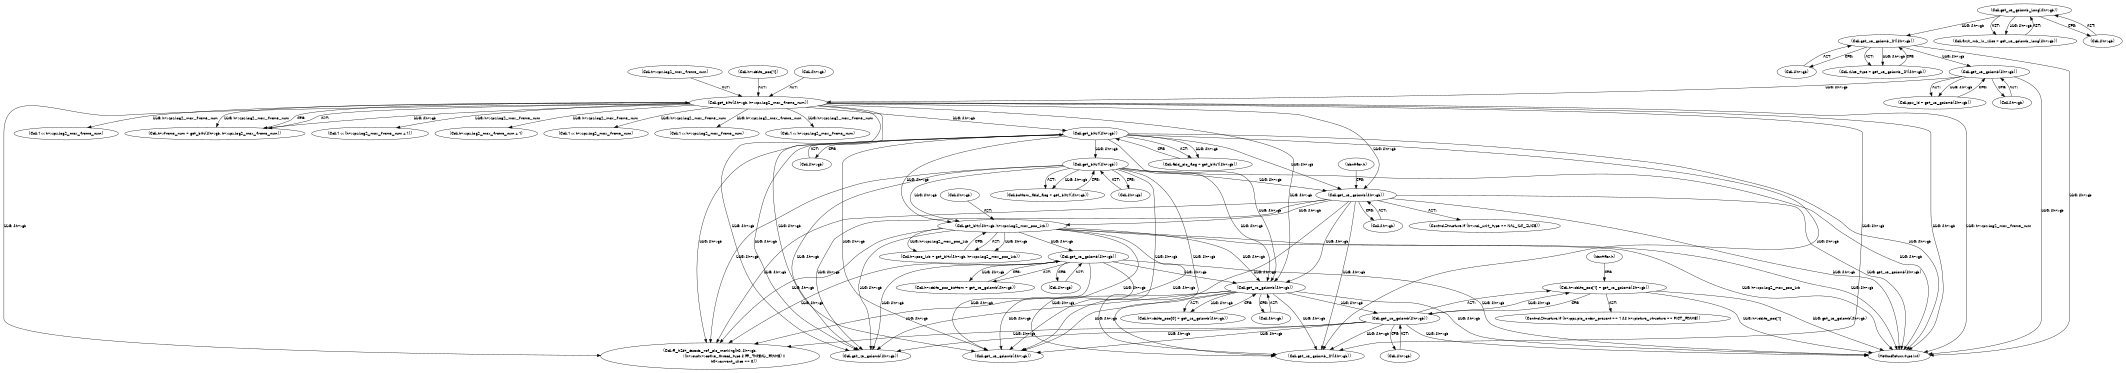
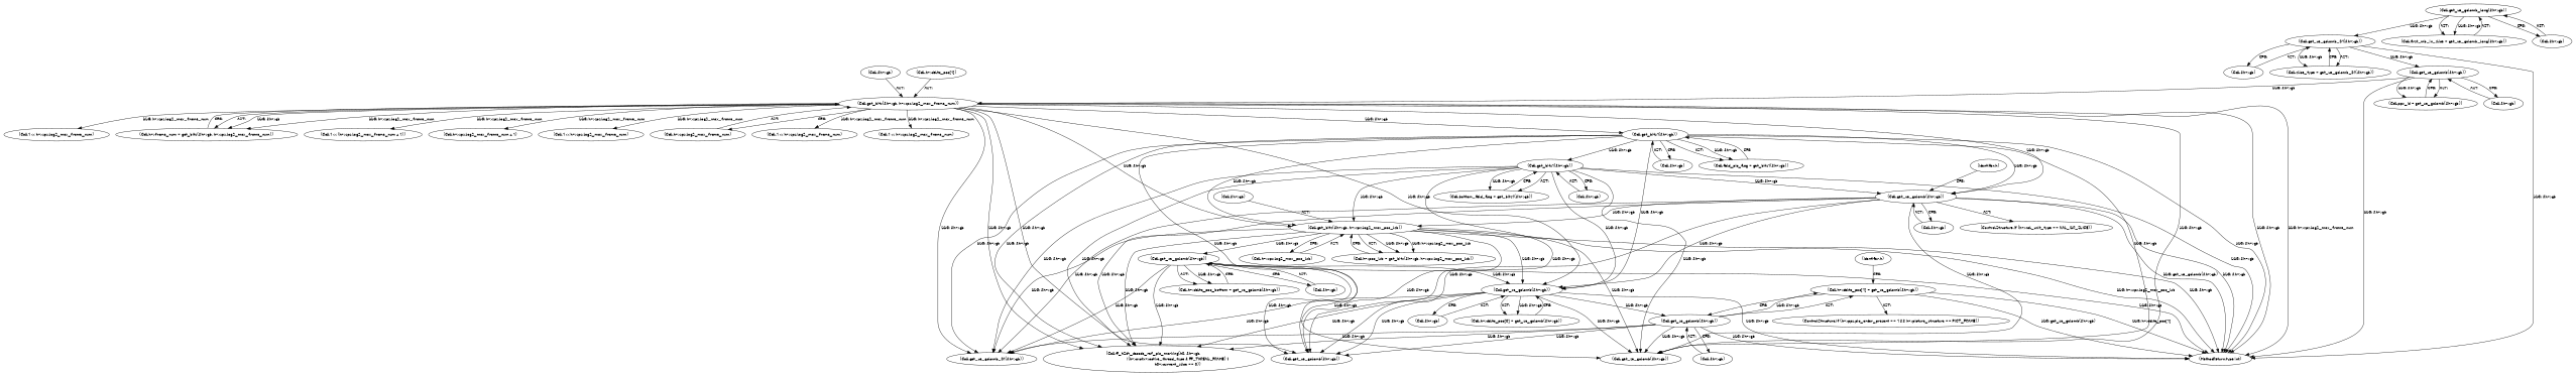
  digraph {
    fontname="Patrick Hand"
    node [fontname="Patrick Hand"]
    edge [fontname="Patrick Hand"]
    n1 [label="(Call,h->delta_poc[1] = get_se_golomb(&h->gb))"]
    n2 [label="(Call,get_se_golomb(&h->gb))"]
    n3 [label="(ControlStructure,if (h->pps.pic_order_present == 1 && h->picture_structure == PICT_FRAME))"]
    n4 [label="(MethodReturn,type int)"]
    n5 [label="(Call,ff_h264_decode_ref_pic_marking(h0, &h->gb,\n                                             !(h->avctx->active_thread_type & FF_THREAD_FRAME) ||\n                                             h0->current_slice == 0))"]
    n6 [label="(Call,get_ue_golomb_31(&h->gb))"]
    n7 [label="(Call,&h->gb)"]
    n8 [label="(Call,get_se_golomb(&h->gb))"]
    n9 [label="(Call,get_ue_golomb(&h->gb))"]
    n10 [label="(Call,get_se_golomb(&h->gb))"]
    n11 [label="(Call,&h->gb)"]
    n12 [label="(Call,h->delta_poc[0] = get_se_golomb(&h->gb))"]
    n13 [label="(Call,get_bits1(&h->gb))"]
    n14 [label="(Call,get_bits(&h->gb, h->sps.log2_max_poc_lsb))"]
    n15 [label="(Call,get_bits1(&h->gb))"]
    n16 [label="(Call,get_ue_golomb(&h->gb))"]
    n17 [label="(Call,&h->gb)"]
    n18 [label="(Call,field_pic_flag = get_bits1(&h->gb))"]
    n19 [label="(Call,get_se_golomb(&h->gb))"]
+   n20 [label="(Call,h->sps.log2_max_poc_lsb)"]
    n21 [label="(Call,h->poc_lsb = get_bits(&h->gb, h->sps.log2_max_poc_lsb))"]
    n22 [label="(Call,bottom_field_flag = get_bits1(&h->gb))"]
    n23 [label="(Call,&h->gb)"]
    n24 [label="(Call,&h->gb)"]
    n25 [label="(ControlStructure,if (h->nal_unit_type == NAL_IDR_SLICE))"]
    n26 [label="(Call,get_bits(&h->gb, h->sps.log2_max_frame_num))"]
    n27 [label="(Call,1 << h->sps.log2_max_frame_num)"]
    n28 [label="(Call,h->frame_num = get_bits(&h->gb, h->sps.log2_max_frame_num))"]
    n29 [label="(Call,1 << (h->sps.log2_max_frame_num + 1))"]
    n30 [label="(Call,h->sps.log2_max_frame_num + 1)"]
    n31 [label="(Call,1 << h->sps.log2_max_frame_num)"]
    n32 [label="(Call,h->sps.log2_max_frame_num)"]
    n33 [label="(Call,1 << h->sps.log2_max_frame_num)"]
    n34 [label="(Call,1 << h->sps.log2_max_frame_num)"]
    n35 [label="(Call,get_ue_golomb(&h->gb))"]
    n36 [label="(Call,&h->gb)"]
    n37 [label="(Call,pps_id = get_ue_golomb(&h->gb))"]
    n38 [label="(Call,get_ue_golomb_31(&h->gb))"]
    n39 [label="(Call,&h->gb)"]
    n40 [label="(Call,slice_type = get_ue_golomb_31(&h->gb))"]
    n41 [label="(Call,get_ue_golomb_long(&h->gb))"]
    n42 [label="(Call,first_mb_in_slice = get_ue_golomb_long(&h->gb))"]
    n43 [label="(Call,&h->gb)"]
    n44 [label="(Call,&h->gb)"]
    n45 [label="(Call,h->delta_poc_bottom = get_se_golomb(&h->gb))"]
    n46 [label="(Call,&h->gb)"]
    n47 [label="(Call,h->delta_poc[1])"]
    n48 [label="(Identifier,h)"]
    n49 [label="(Call,&h->gb)"]
    n50 [label="(Identifier,h)"]
    n1 -> n2 [label="CFG: "]
    n1 -> n3 [label="AST: "]
    n1 -> n4 [label="DDG: get_se_golomb(&h->gb)"]
    n1 -> n4 [label="DDG: h->delta_poc[1]"]
    n2 -> n1 [label="AST: "]
    n2 -> n1 [label="DDG: &h->gb"]
    n2 -> n4 [label="DDG: &h->gb"]
    n2 -> n5 [label="DDG: &h->gb"]
    n2 -> n6 [label="DDG: &h->gb"]
    n2 -> n7 [label="CFG: "]
    n2 -> n8 [label="DDG: &h->gb"]
    n2 -> n9 [label="DDG: &h->gb"]
    n7 -> n2 [label="AST: "]
    n10 -> n2 [label="DDG: &h->gb"]
    n10 -> n4 [label="DDG: &h->gb"]
    n10 -> n5 [label="DDG: &h->gb"]
    n10 -> n6 [label="DDG: &h->gb"]
    n10 -> n8 [label="DDG: &h->gb"]
    n10 -> n9 [label="DDG: &h->gb"]
    n10 -> n11 [label="CFG: "]
    n10 -> n12 [label="AST: "]
    n10 -> n12 [label="DDG: &h->gb"]
    n11 -> n10 [label="AST: "]
    n12 -> n10 [label="CFG: "]
    n13 -> n4 [label="DDG: &h->gb"]
    n13 -> n5 [label="DDG: &h->gb"]
    n13 -> n6 [label="DDG: &h->gb"]
    n13 -> n8 [label="DDG: &h->gb"]
    n13 -> n9 [label="DDG: &h->gb"]
    n13 -> n10 [label="DDG: &h->gb"]
    n13 -> n14 [label="DDG: &h->gb"]
    n13 -> n15 [label="DDG: &h->gb"]
    n13 -> n16 [label="DDG: &h->gb"]
    n13 -> n17 [label="CFG: "]
    n13 -> n18 [label="AST: "]
    n13 -> n18 [label="DDG: &h->gb"]
    n14 -> n4 [label="DDG: h->sps.log2_max_poc_lsb"]
    n14 -> n4 [label="DDG: &h->gb"]
    n14 -> n5 [label="DDG: &h->gb"]
    n14 -> n6 [label="DDG: &h->gb"]
    n14 -> n8 [label="DDG: &h->gb"]
    n14 -> n9 [label="DDG: &h->gb"]
    n14 -> n10 [label="DDG: &h->gb"]
    n14 -> n19 [label="DDG: &h->gb"]
+   n14 -> n20 [label="CFG: "]
    n14 -> n21 [label="AST: "]
    n14 -> n21 [label="DDG: &h->gb"]
    n14 -> n21 [label="DDG: h->sps.log2_max_poc_lsb"]
    n15 -> n4 [label="DDG: &h->gb"]
    n15 -> n5 [label="DDG: &h->gb"]
    n15 -> n6 [label="DDG: &h->gb"]
    n15 -> n8 [label="DDG: &h->gb"]
    n15 -> n9 [label="DDG: &h->gb"]
    n15 -> n10 [label="DDG: &h->gb"]
    n15 -> n14 [label="DDG: &h->gb"]
    n15 -> n16 [label="DDG: &h->gb"]
    n15 -> n22 [label="AST: "]
    n15 -> n22 [label="DDG: &h->gb"]
    n15 -> n23 [label="CFG: "]
    n16 -> n4 [label="DDG: get_ue_golomb(&h->gb)"]
    n16 -> n4 [label="DDG: &h->gb"]
    n16 -> n5 [label="DDG: &h->gb"]
    n16 -> n6 [label="DDG: &h->gb"]
    n16 -> n8 [label="DDG: &h->gb"]
    n16 -> n9 [label="DDG: &h->gb"]
    n16 -> n10 [label="DDG: &h->gb"]
    n16 -> n14 [label="DDG: &h->gb"]
    n16 -> n24 [label="CFG: "]
    n16 -> n25 [label="AST: "]
    n17 -> n13 [label="AST: "]
    n18 -> n13 [label="CFG: "]
    n19 -> n4 [label="DDG: &h->gb"]
    n19 -> n5 [label="DDG: &h->gb"]
    n19 -> n6 [label="DDG: &h->gb"]
    n19 -> n8 [label="DDG: &h->gb"]
    n19 -> n9 [label="DDG: &h->gb"]
    n19 -> n10 [label="DDG: &h->gb"]
    n19 -> n44 [label="CFG: "]
    n19 -> n45 [label="AST: "]
    n19 -> n45 [label="DDG: &h->gb"]
+   n20 -> n14 [label="AST: "]
    n21 -> n14 [label="CFG: "]
    n22 -> n15 [label="CFG: "]
    n23 -> n15 [label="AST: "]
    n24 -> n16 [label="AST: "]
    n26 -> n4 [label="DDG: &h->gb"]
    n26 -> n4 [label="DDG: h->sps.log2_max_frame_num"]
    n26 -> n5 [label="DDG: &h->gb"]
    n26 -> n6 [label="DDG: &h->gb"]
    n26 -> n8 [label="DDG: &h->gb"]
    n26 -> n9 [label="DDG: &h->gb"]
    n26 -> n10 [label="DDG: &h->gb"]
    n26 -> n13 [label="DDG: &h->gb"]
+   n26 -> n14 [label="DDG: &h->gb"]
    n26 -> n16 [label="DDG: &h->gb"]
    n26 -> n27 [label="DDG: h->sps.log2_max_frame_num"]
    n26 -> n28 [label="AST: "]
    n26 -> n28 [label="DDG: &h->gb"]
    n26 -> n28 [label="DDG: h->sps.log2_max_frame_num"]
    n26 -> n29 [label="DDG: h->sps.log2_max_frame_num"]
    n26 -> n30 [label="DDG: h->sps.log2_max_frame_num"]
    n26 -> n31 [label="DDG: h->sps.log2_max_frame_num"]
+   n26 -> n32 [label="CFG: "]
    n26 -> n33 [label="DDG: h->sps.log2_max_frame_num"]
    n26 -> n34 [label="DDG: h->sps.log2_max_frame_num"]
    n28 -> n26 [label="CFG: "]
    n32 -> n26 [label="AST: "]
    n35 -> n4 [label="DDG: &h->gb"]
    n35 -> n26 [label="DDG: &h->gb"]
    n35 -> n36 [label="CFG: "]
    n35 -> n37 [label="AST: "]
    n35 -> n37 [label="DDG: &h->gb"]
    n36 -> n35 [label="AST: "]
    n37 -> n35 [label="CFG: "]
    n38 -> n4 [label="DDG: &h->gb"]
    n38 -> n35 [label="DDG: &h->gb"]
    n38 -> n39 [label="CFG: "]
    n38 -> n40 [label="AST: "]
    n38 -> n40 [label="DDG: &h->gb"]
    n39 -> n38 [label="AST: "]
    n40 -> n38 [label="CFG: "]
    n41 -> n38 [label="DDG: &h->gb"]
    n41 -> n42 [label="AST: "]
    n41 -> n42 [label="DDG: &h->gb"]
    n41 -> n43 [label="CFG: "]
    n42 -> n41 [label="AST: "]
    n43 -> n41 [label="AST: "]
    n44 -> n19 [label="AST: "]
    n45 -> n19 [label="CFG: "]
    n46 -> n14 [label="AST: "]
    n47 -> n26 [label="AST: "]
    n48 -> n16 [label="CFG: "]
    n49 -> n26 [label="AST: "]
    n50 -> n1 [label="CFG: "]
  }
